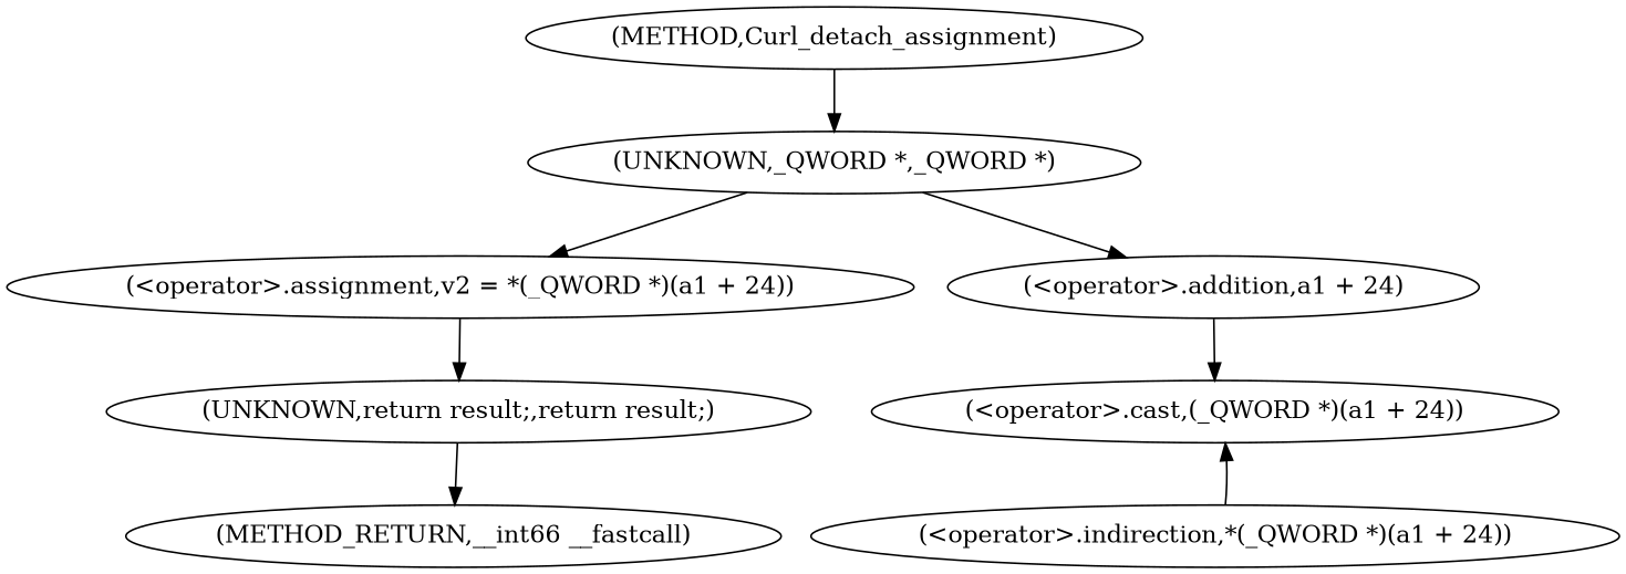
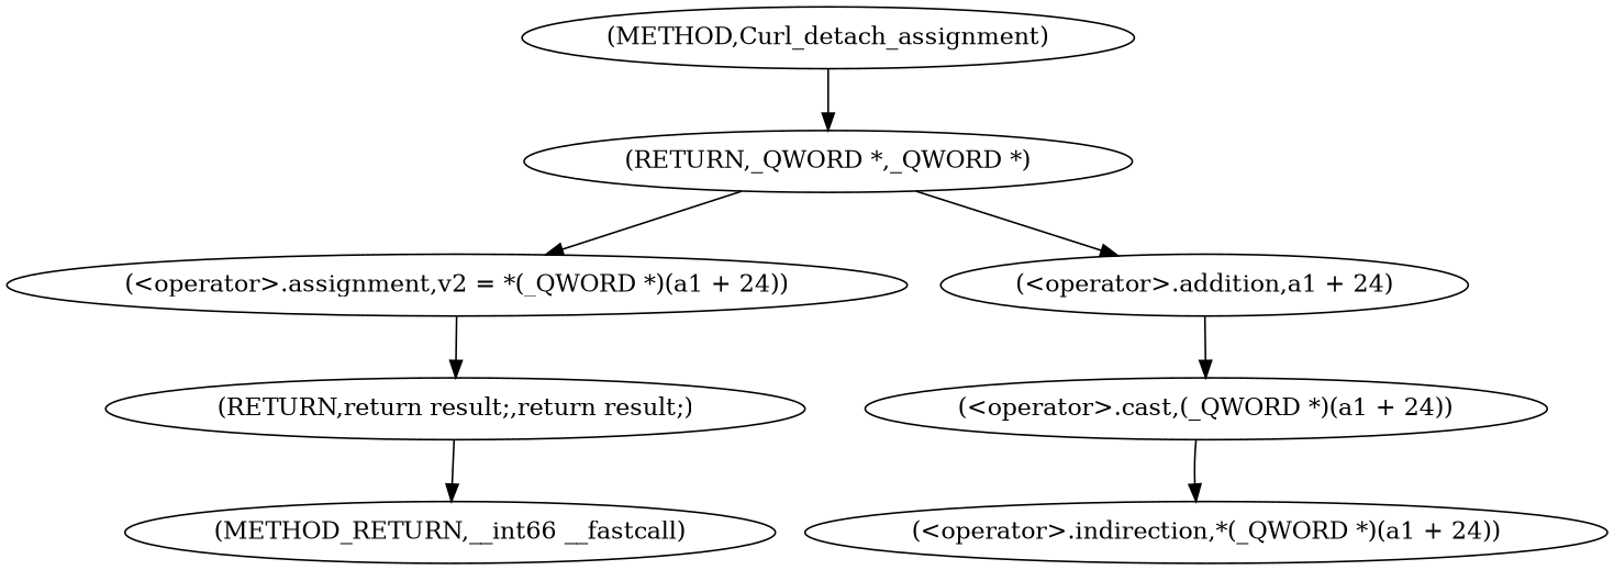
  digraph {
    fontname="DejaVu Serif"
    node [fontname="DejaVu Serif"]
    edge [fontname="DejaVu Serif"]
    n1 [label="(<operator>.assignment,v2 = *(_QWORD *)(a1 + 24))"]
-   n2 [label="(UNKNOWN,return result;,return result;)"]
+   n2 [label="(RETURN,return result;,return result;)"]
    n3 [label="(METHOD_RETURN,__int66 __fastcall)"]
    n4 [label="(<operator>.indirection,*(_QWORD *)(a1 + 24))"]
    n5 [label="(<operator>.cast,(_QWORD *)(a1 + 24))"]
-   n6 [label="(UNKNOWN,_QWORD *,_QWORD *)"]
+   n6 [label="(RETURN,_QWORD *,_QWORD *)"]
    n7 [label="(<operator>.addition,a1 + 24)"]
    n8 [label="(METHOD,Curl_detach_assignment)"]
    n1 -> n2
    n2 -> n3
-   n4 -> n5
+   n5 -> n4
    n6 -> n1
    n6 -> n7
    n7 -> n5
    n8 -> n6
  }
